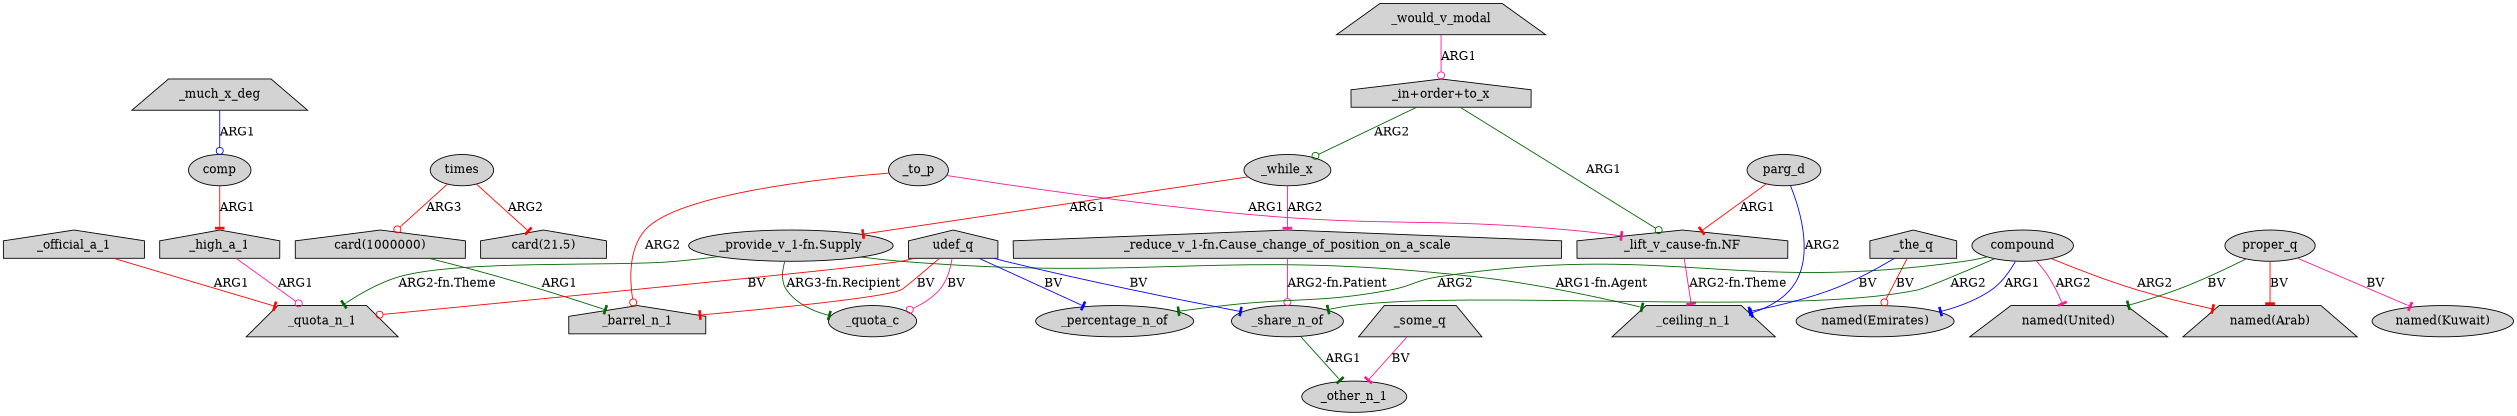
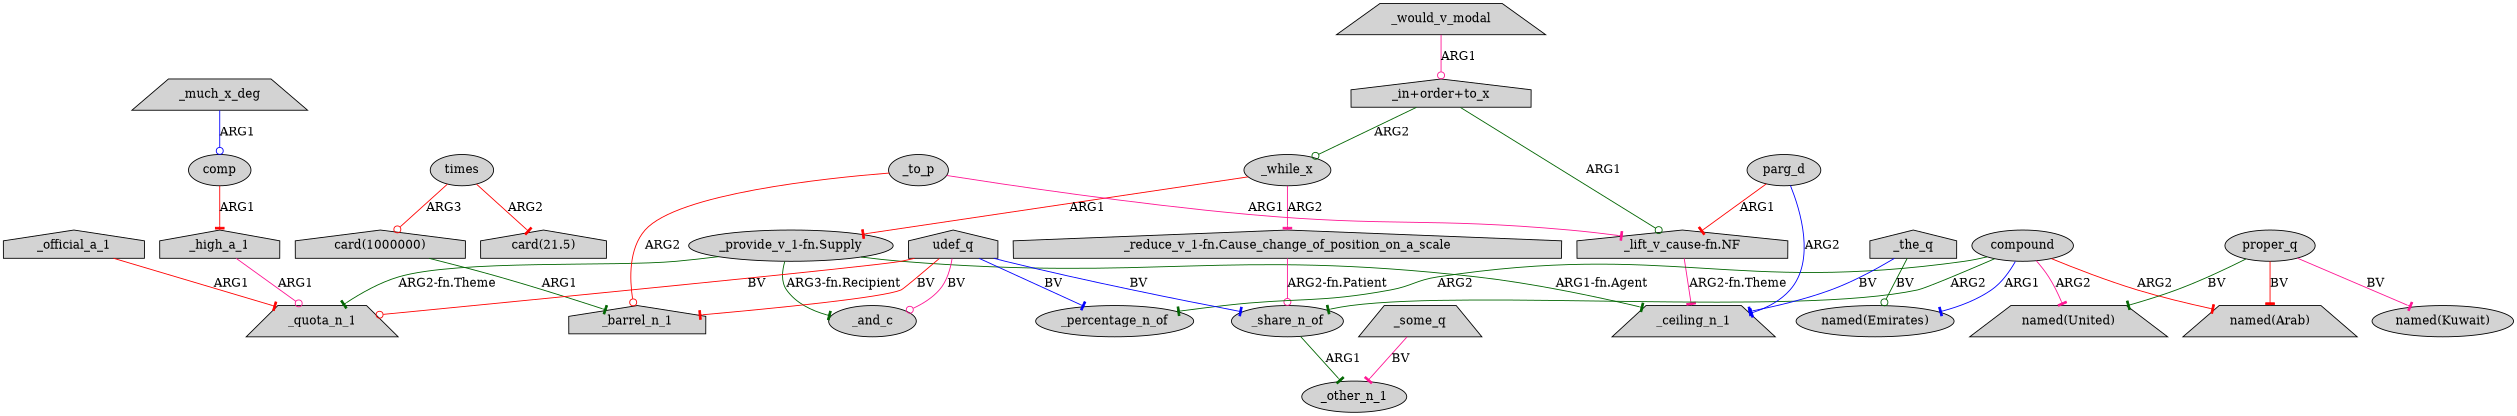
  digraph {
    node [shape=ellipse style=filled]
    edge [arrowhead=tee color=red]
    _while_x
    "_provide_v_1-fn.Supply"
    "_reduce_v_1-fn.Cause_change_of_position_on_a_scale" [shape=house]
-   _and_c [label=_quota_c]
+   _and_c
    _ceiling_n_1 [shape=trapezium]
    _quota_n_1 [shape=trapezium]
    _share_n_of
    _other_n_1
    "_lift_v_cause-fn.NF" [shape=house]
    _to_p
    _barrel_n_1 [shape=house]
    compound
    _percentage_n_of
    "named(Arab)" [shape=trapezium]
    "named(Emirates)"
    "named(United)" [shape=trapezium]
    _would_v_modal [shape=trapezium]
    "_in+order+to_x" [shape=house]
    "card(1000000)" [shape=house]
    _high_a_1 [shape=house]
    comp
    times
    "card(21.5)" [shape=house]
    _the_q [shape=house]
    proper_q
    "named(Kuwait)"
    parg_d
    udef_q [shape=house]
    _some_q [shape=trapezium]
    _official_a_1 [shape=house]
    _much_x_deg [shape=trapezium]
    _while_x -> "_provide_v_1-fn.Supply" [label=ARG1]
    _while_x -> "_reduce_v_1-fn.Cause_change_of_position_on_a_scale" [color=deeppink label=ARG2]
    "_provide_v_1-fn.Supply" -> _and_c [color=darkgreen label="ARG3-fn.Recipient"]
    "_provide_v_1-fn.Supply" -> _ceiling_n_1 [color=darkgreen label="ARG1-fn.Agent"]
    "_provide_v_1-fn.Supply" -> _quota_n_1 [color=darkgreen label="ARG2-fn.Theme"]
    "_reduce_v_1-fn.Cause_change_of_position_on_a_scale" -> _share_n_of [arrowhead=odot color=deeppink label="ARG2-fn.Patient"]
    _share_n_of -> _other_n_1 [color=darkgreen label=ARG1]
    "_lift_v_cause-fn.NF" -> _ceiling_n_1 [color=deeppink label="ARG2-fn.Theme"]
    _to_p -> "_lift_v_cause-fn.NF" [color=deeppink label=ARG1]
    _to_p -> _barrel_n_1 [arrowhead=odot label=ARG2]
    compound -> _share_n_of [color=darkgreen label=ARG2]
    compound -> _percentage_n_of [color=darkgreen label=ARG2]
    compound -> "named(Arab)" [label=ARG2]
    compound -> "named(Emirates)" [color=blue label=ARG1]
    compound -> "named(United)" [color=deeppink label=ARG2]
    _would_v_modal -> "_in+order+to_x" [arrowhead=odot color=deeppink label=ARG1]
    "_in+order+to_x" -> _while_x [arrowhead=odot color=darkgreen label=ARG2]
    "_in+order+to_x" -> "_lift_v_cause-fn.NF" [arrowhead=odot color=darkgreen label=ARG1]
    "card(1000000)" -> _barrel_n_1 [color=darkgreen label=ARG1]
    _high_a_1 -> _quota_n_1 [arrowhead=odot color=deeppink label=ARG1]
    comp -> _high_a_1 [label=ARG1]
    times -> "card(1000000)" [arrowhead=odot label=ARG3]
    times -> "card(21.5)" [label=ARG2]
    _the_q -> _ceiling_n_1 [color=blue label=BV]
-   _the_q -> "named(Emirates)" [arrowhead=odot label=BV]
+   _the_q -> "named(Emirates)" [arrowhead=odot color=darkgreen label=BV]
    proper_q -> "named(Arab)" [label=BV]
    proper_q -> "named(United)" [color=darkgreen label=BV]
    proper_q -> "named(Kuwait)" [color=deeppink label=BV]
    parg_d -> _ceiling_n_1 [color=blue label=ARG2]
    parg_d -> "_lift_v_cause-fn.NF" [label=ARG1]
    udef_q -> _and_c [arrowhead=odot color=deeppink label=BV]
    udef_q -> _quota_n_1 [arrowhead=odot label=BV]
    udef_q -> _share_n_of [color=blue label=BV]
    udef_q -> _barrel_n_1 [label=BV]
    udef_q -> _percentage_n_of [color=blue label=BV]
    _some_q -> _other_n_1 [color=deeppink label=BV]
    _official_a_1 -> _quota_n_1 [label=ARG1]
    _much_x_deg -> comp [arrowhead=odot color=blue label=ARG1]
  }
